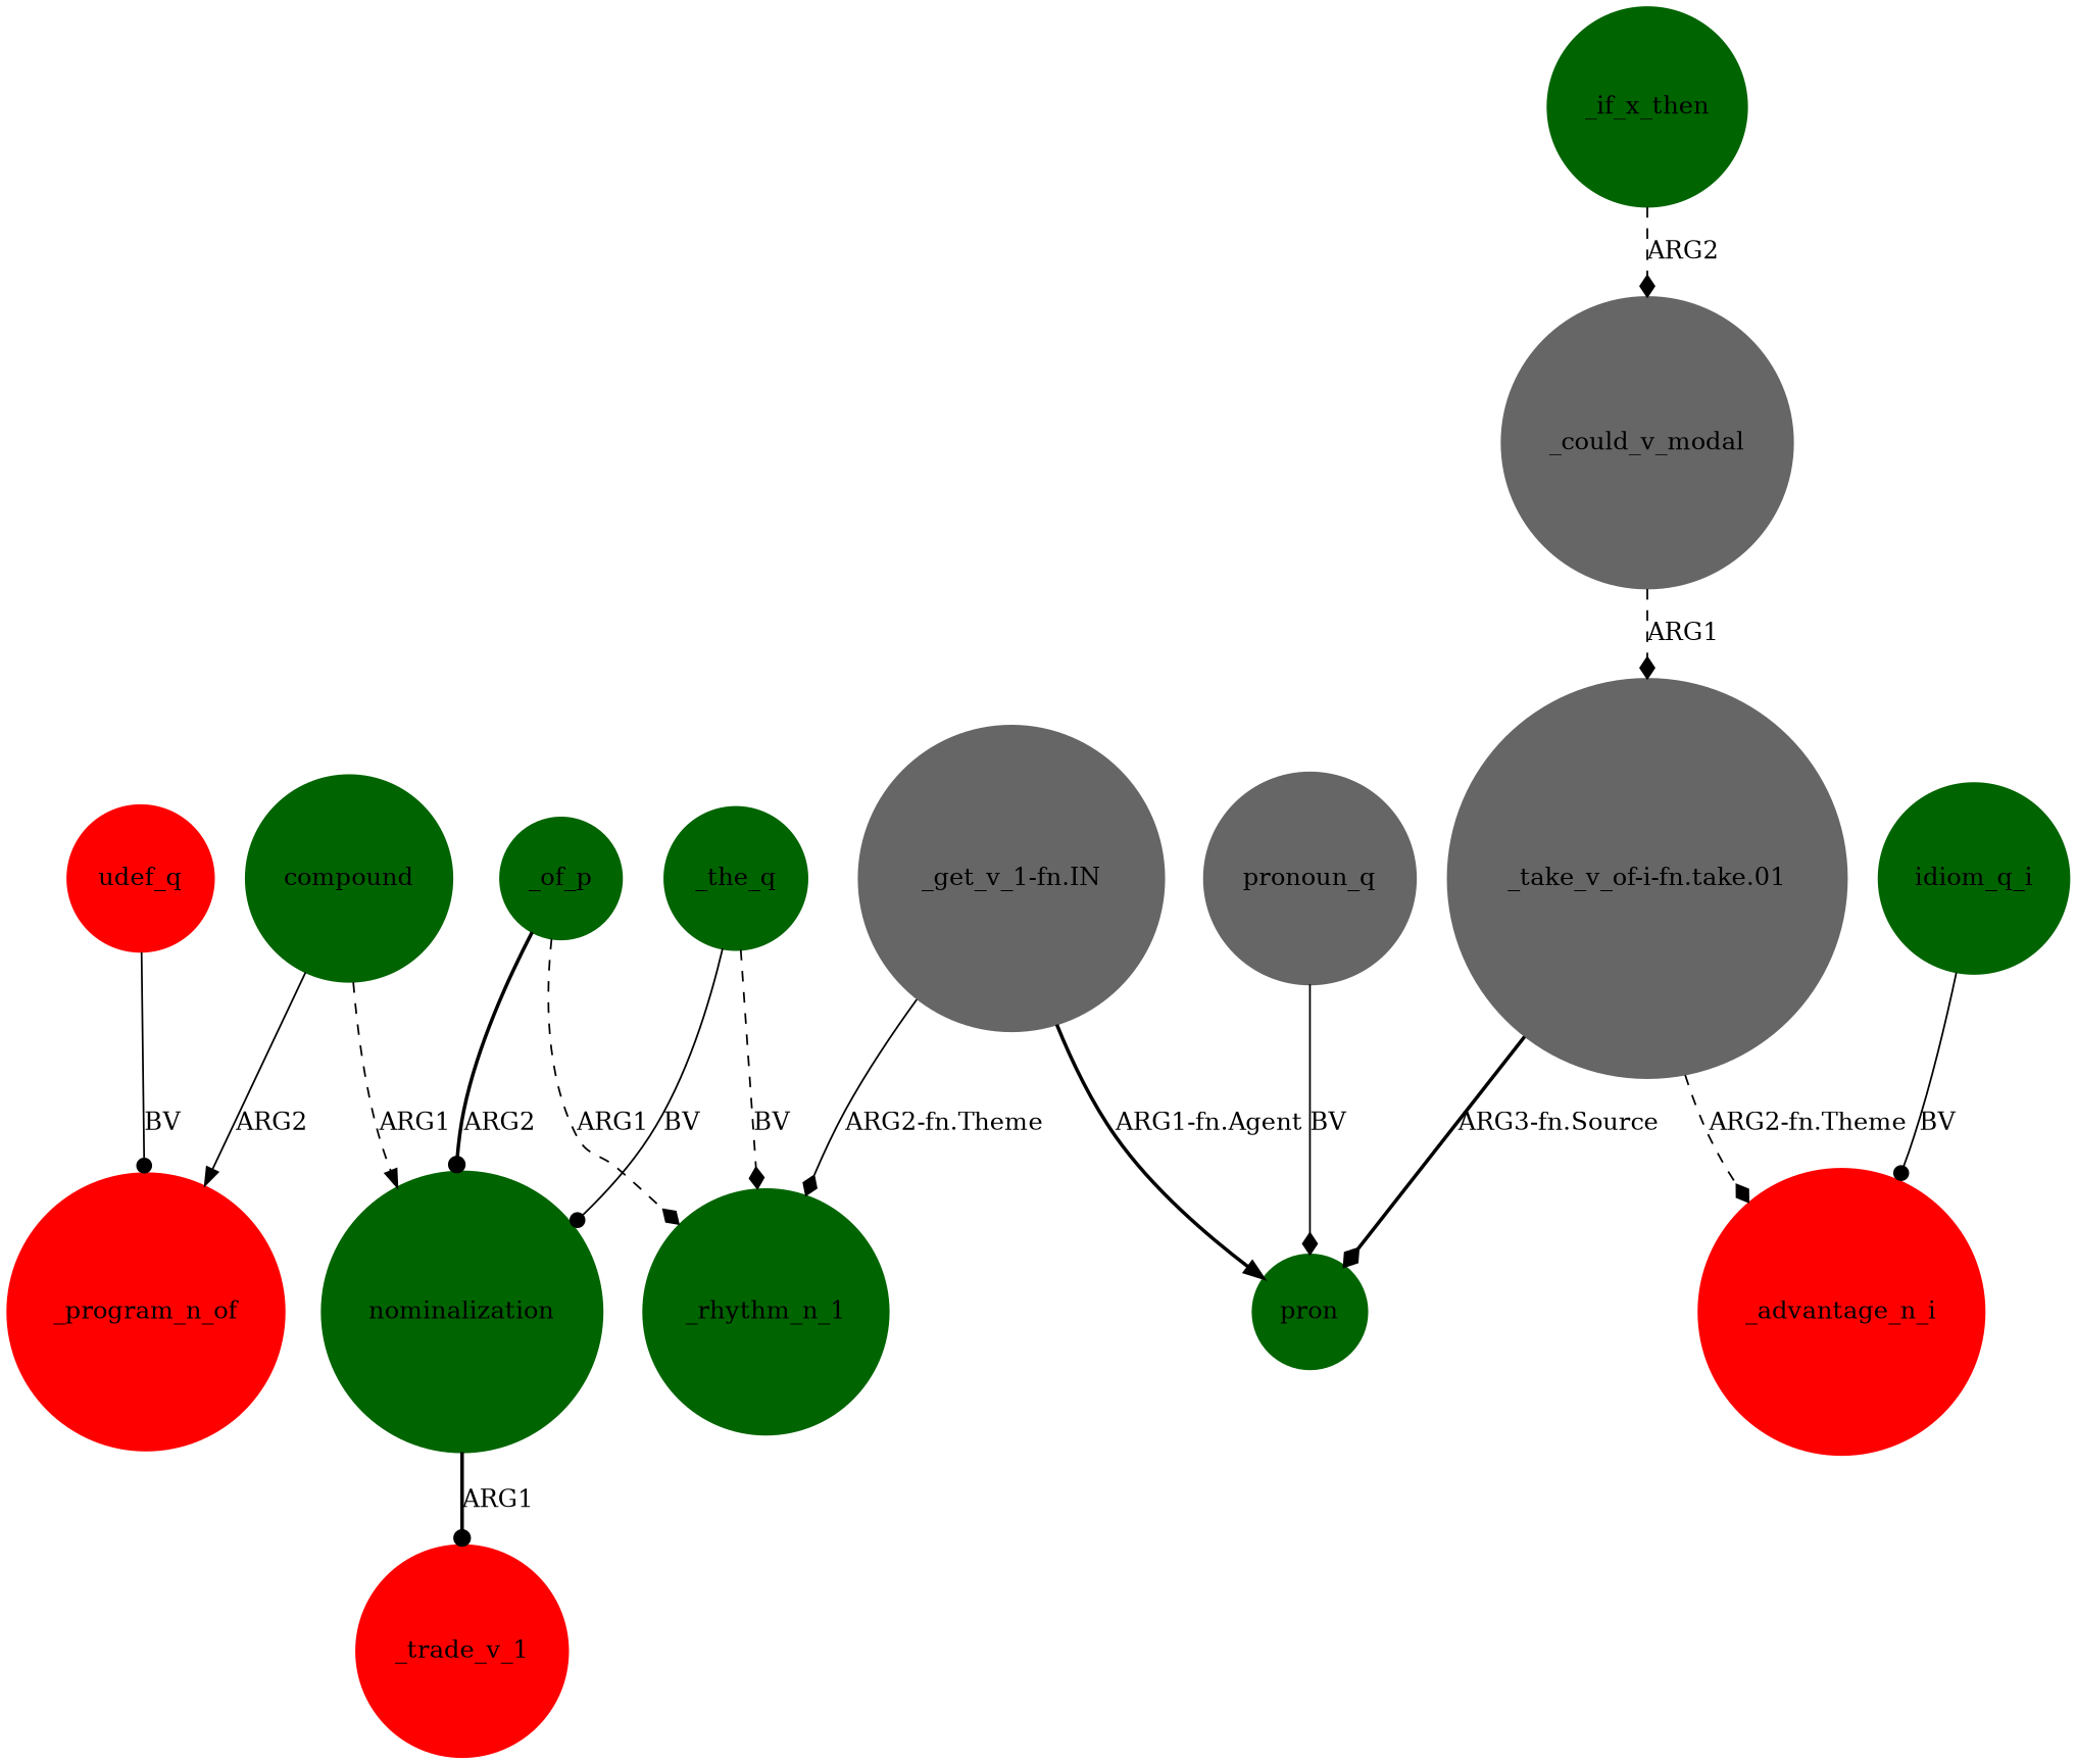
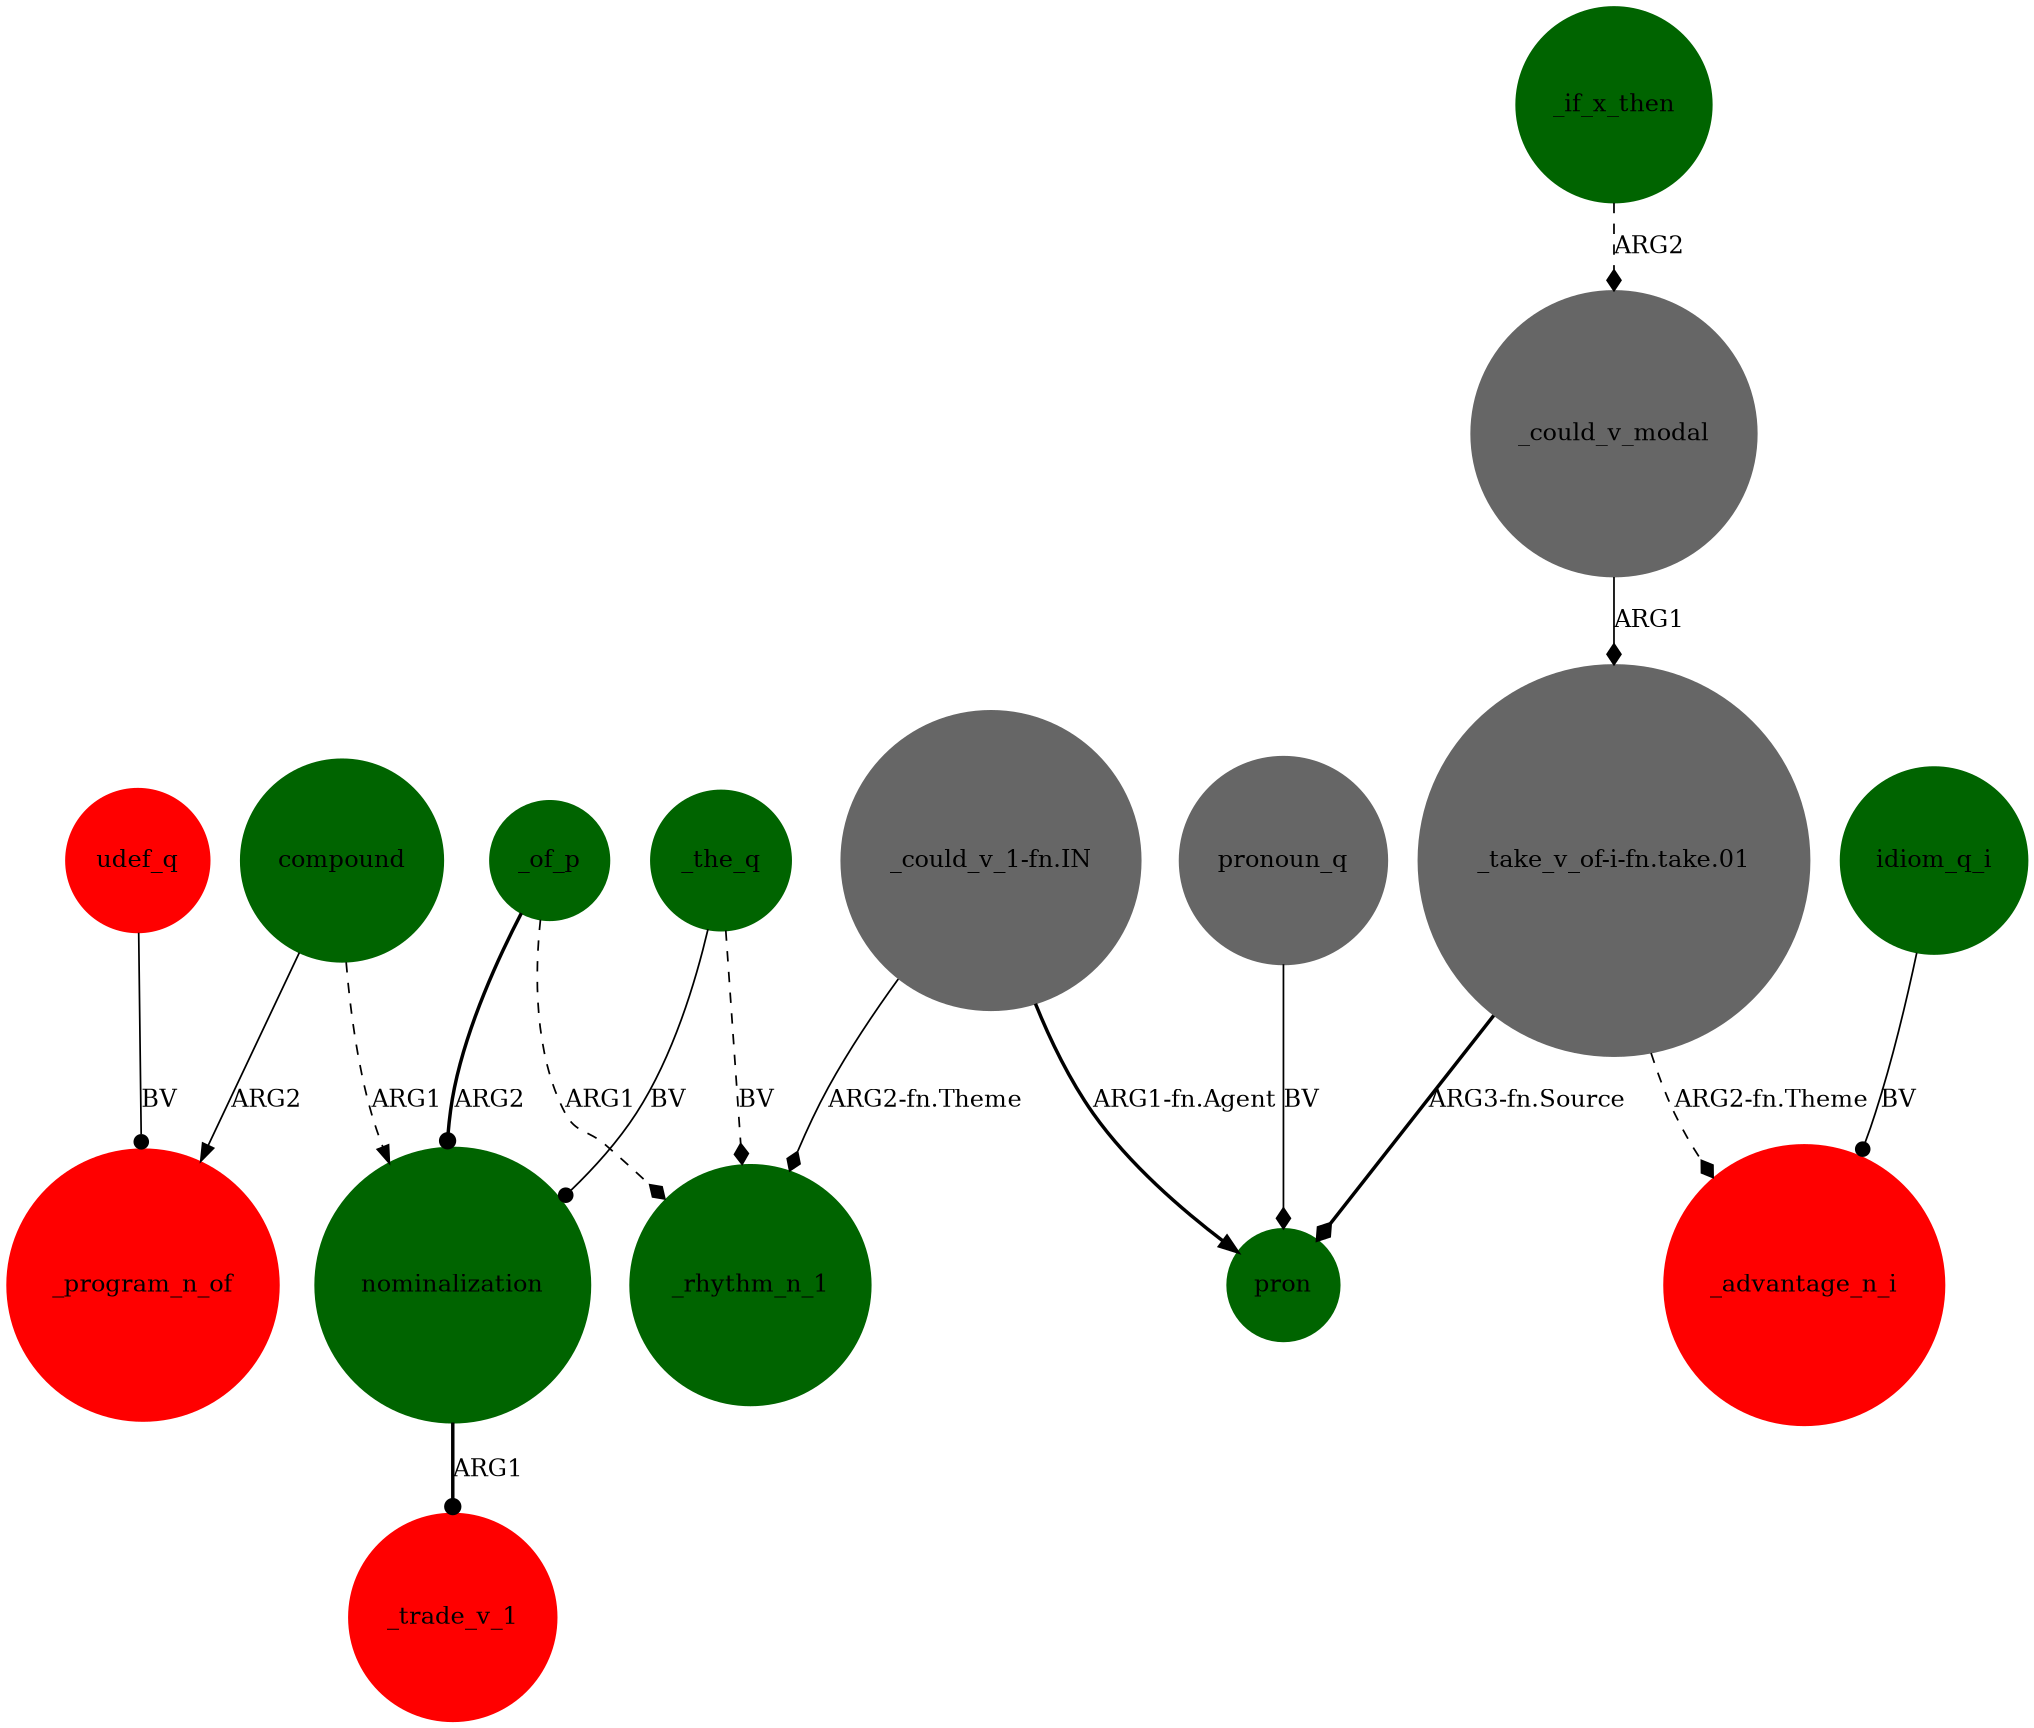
  digraph {
    node [color=darkgreen shape=circle style=filled]
    edge [arrowhead=diamond style=solid]
    _program_n_of [color=red]
    compound
    nominalization
    _trade_v_1 [color=red]
    udef_q [color=red]
-   "_get_v_1-fn.IN" [color=gray40]
+   "_get_v_1-fn.IN" [color=gray40 label="_could_v_1-fn.IN"]
    pron
    _rhythm_n_1
    _could_v_modal [color=gray40]
    "_take_v_of-i-fn.take.01" [color=gray40]
    _advantage_n_i [color=red]
    _of_p
    _the_q
    _if_x_then
    idiom_q_i
    pronoun_q [color=gray40]
    compound -> _program_n_of [arrowhead=normal label=ARG2]
    compound -> nominalization [arrowhead=normal label=ARG1 style=dashed]
    nominalization -> _trade_v_1 [arrowhead=dot label=ARG1 style=bold]
    udef_q -> _program_n_of [arrowhead=dot label=BV]
    "_get_v_1-fn.IN" -> pron [arrowhead=normal label="ARG1-fn.Agent" style=bold]
    "_get_v_1-fn.IN" -> _rhythm_n_1 [label="ARG2-fn.Theme"]
-   _could_v_modal -> "_take_v_of-i-fn.take.01" [label=ARG1 style=dashed]
+   _could_v_modal -> "_take_v_of-i-fn.take.01" [label=ARG1]
    "_take_v_of-i-fn.take.01" -> pron [label="ARG3-fn.Source" style=bold]
    "_take_v_of-i-fn.take.01" -> _advantage_n_i [label="ARG2-fn.Theme" style=dashed]
    _of_p -> nominalization [arrowhead=dot label=ARG2 style=bold]
    _of_p -> _rhythm_n_1 [label=ARG1 style=dashed]
    _the_q -> nominalization [arrowhead=dot label=BV]
    _the_q -> _rhythm_n_1 [label=BV style=dashed]
    _if_x_then -> _could_v_modal [label=ARG2 style=dashed]
    idiom_q_i -> _advantage_n_i [arrowhead=dot label=BV]
    pronoun_q -> pron [label=BV]
  }
